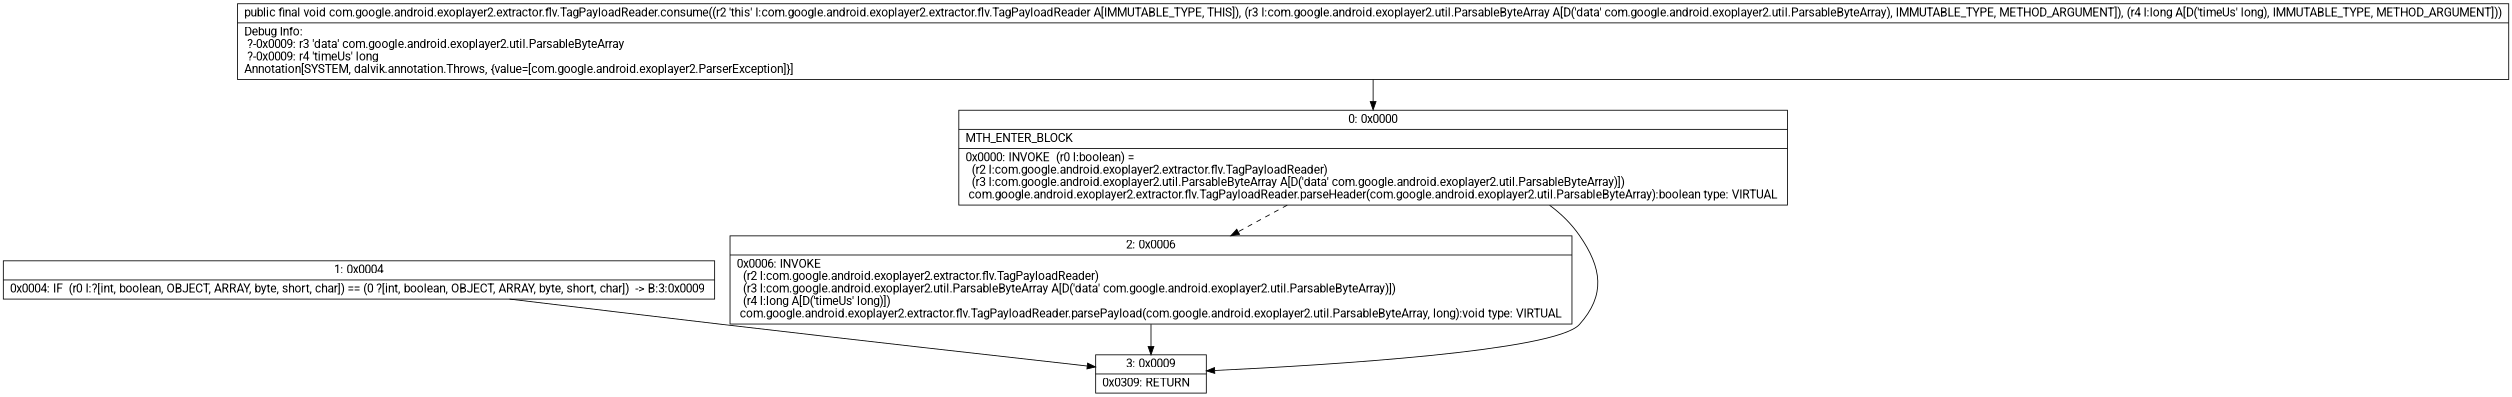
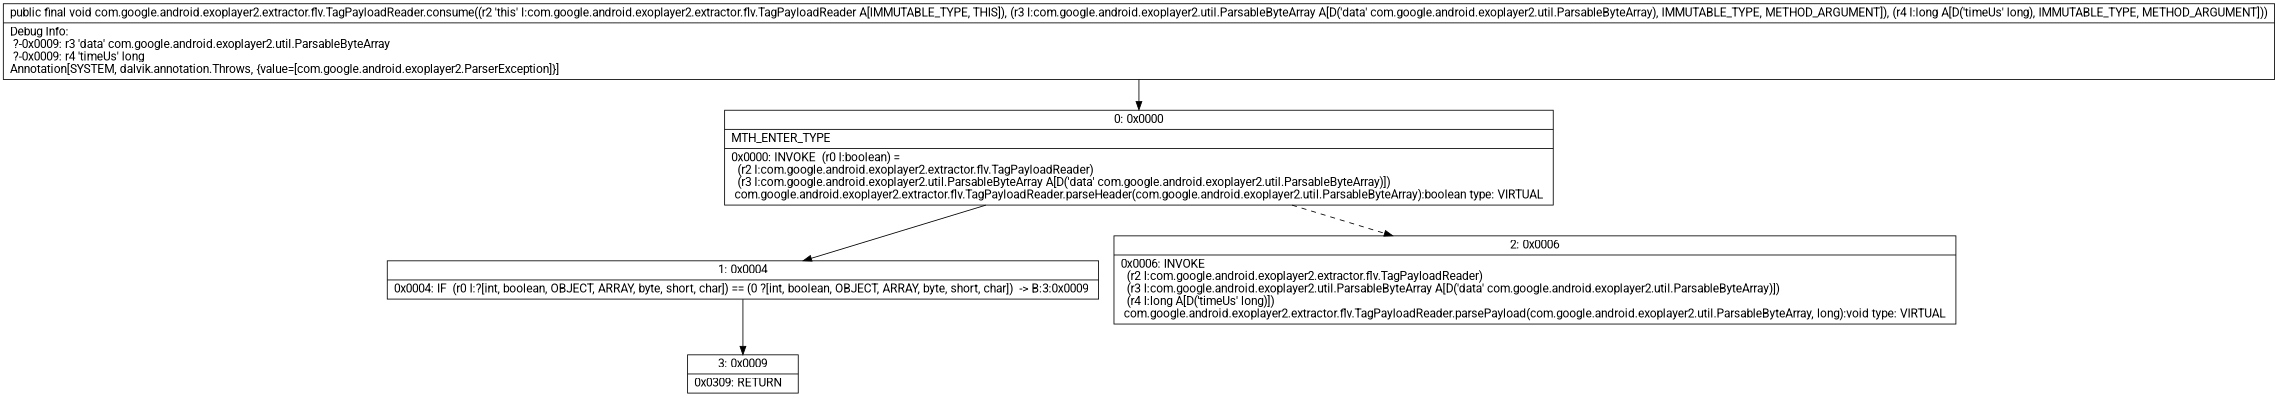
  digraph {
    fontname=Roboto
    node [fontname=Roboto shape=record]
    edge [fontname=Roboto]
-   n1 [label="{0\:\ 0x0000|MTH_ENTER_BLOCK\l|0x0000: INVOKE  (r0 I:boolean) = \l  (r2 I:com.google.android.exoplayer2.extractor.flv.TagPayloadReader)\l  (r3 I:com.google.android.exoplayer2.util.ParsableByteArray A[D('data' com.google.android.exoplayer2.util.ParsableByteArray)])\l com.google.android.exoplayer2.extractor.flv.TagPayloadReader.parseHeader(com.google.android.exoplayer2.util.ParsableByteArray):boolean type: VIRTUAL \l}"]
+   n1 [label="{0\:\ 0x0000|MTH_ENTER_TYPE\l|0x0000: INVOKE  (r0 I:boolean) = \l  (r2 I:com.google.android.exoplayer2.extractor.flv.TagPayloadReader)\l  (r3 I:com.google.android.exoplayer2.util.ParsableByteArray A[D('data' com.google.android.exoplayer2.util.ParsableByteArray)])\l com.google.android.exoplayer2.extractor.flv.TagPayloadReader.parseHeader(com.google.android.exoplayer2.util.ParsableByteArray):boolean type: VIRTUAL \l}"]
    n2 [label="{1\:\ 0x0004|0x0004: IF  (r0 I:?[int, boolean, OBJECT, ARRAY, byte, short, char]) == (0 ?[int, boolean, OBJECT, ARRAY, byte, short, char])  \-\> B:3:0x0009 \l}"]
    n3 [label="{2\:\ 0x0006|0x0006: INVOKE  \l  (r2 I:com.google.android.exoplayer2.extractor.flv.TagPayloadReader)\l  (r3 I:com.google.android.exoplayer2.util.ParsableByteArray A[D('data' com.google.android.exoplayer2.util.ParsableByteArray)])\l  (r4 I:long A[D('timeUs' long)])\l com.google.android.exoplayer2.extractor.flv.TagPayloadReader.parsePayload(com.google.android.exoplayer2.util.ParsableByteArray, long):void type: VIRTUAL \l}"]
    n4 [label="{3\:\ 0x0009|0x0309: RETURN   \l}"]
    n5 [label="{public final void com.google.android.exoplayer2.extractor.flv.TagPayloadReader.consume((r2 'this' I:com.google.android.exoplayer2.extractor.flv.TagPayloadReader A[IMMUTABLE_TYPE, THIS]), (r3 I:com.google.android.exoplayer2.util.ParsableByteArray A[D('data' com.google.android.exoplayer2.util.ParsableByteArray), IMMUTABLE_TYPE, METHOD_ARGUMENT]), (r4 I:long A[D('timeUs' long), IMMUTABLE_TYPE, METHOD_ARGUMENT]))  | Debug Info:\l  ?\-0x0009: r3 'data' com.google.android.exoplayer2.util.ParsableByteArray\l  ?\-0x0009: r4 'timeUs' long\lAnnotation[SYSTEM, dalvik.annotation.Throws, \{value=[com.google.android.exoplayer2.ParserException]\}]\l}"]
-   n1 -> n4
+   n1 -> n2
    n1 -> n3 [style=dashed]
    n2 -> n4
-   n3 -> n4
    n5 -> n1
  }
